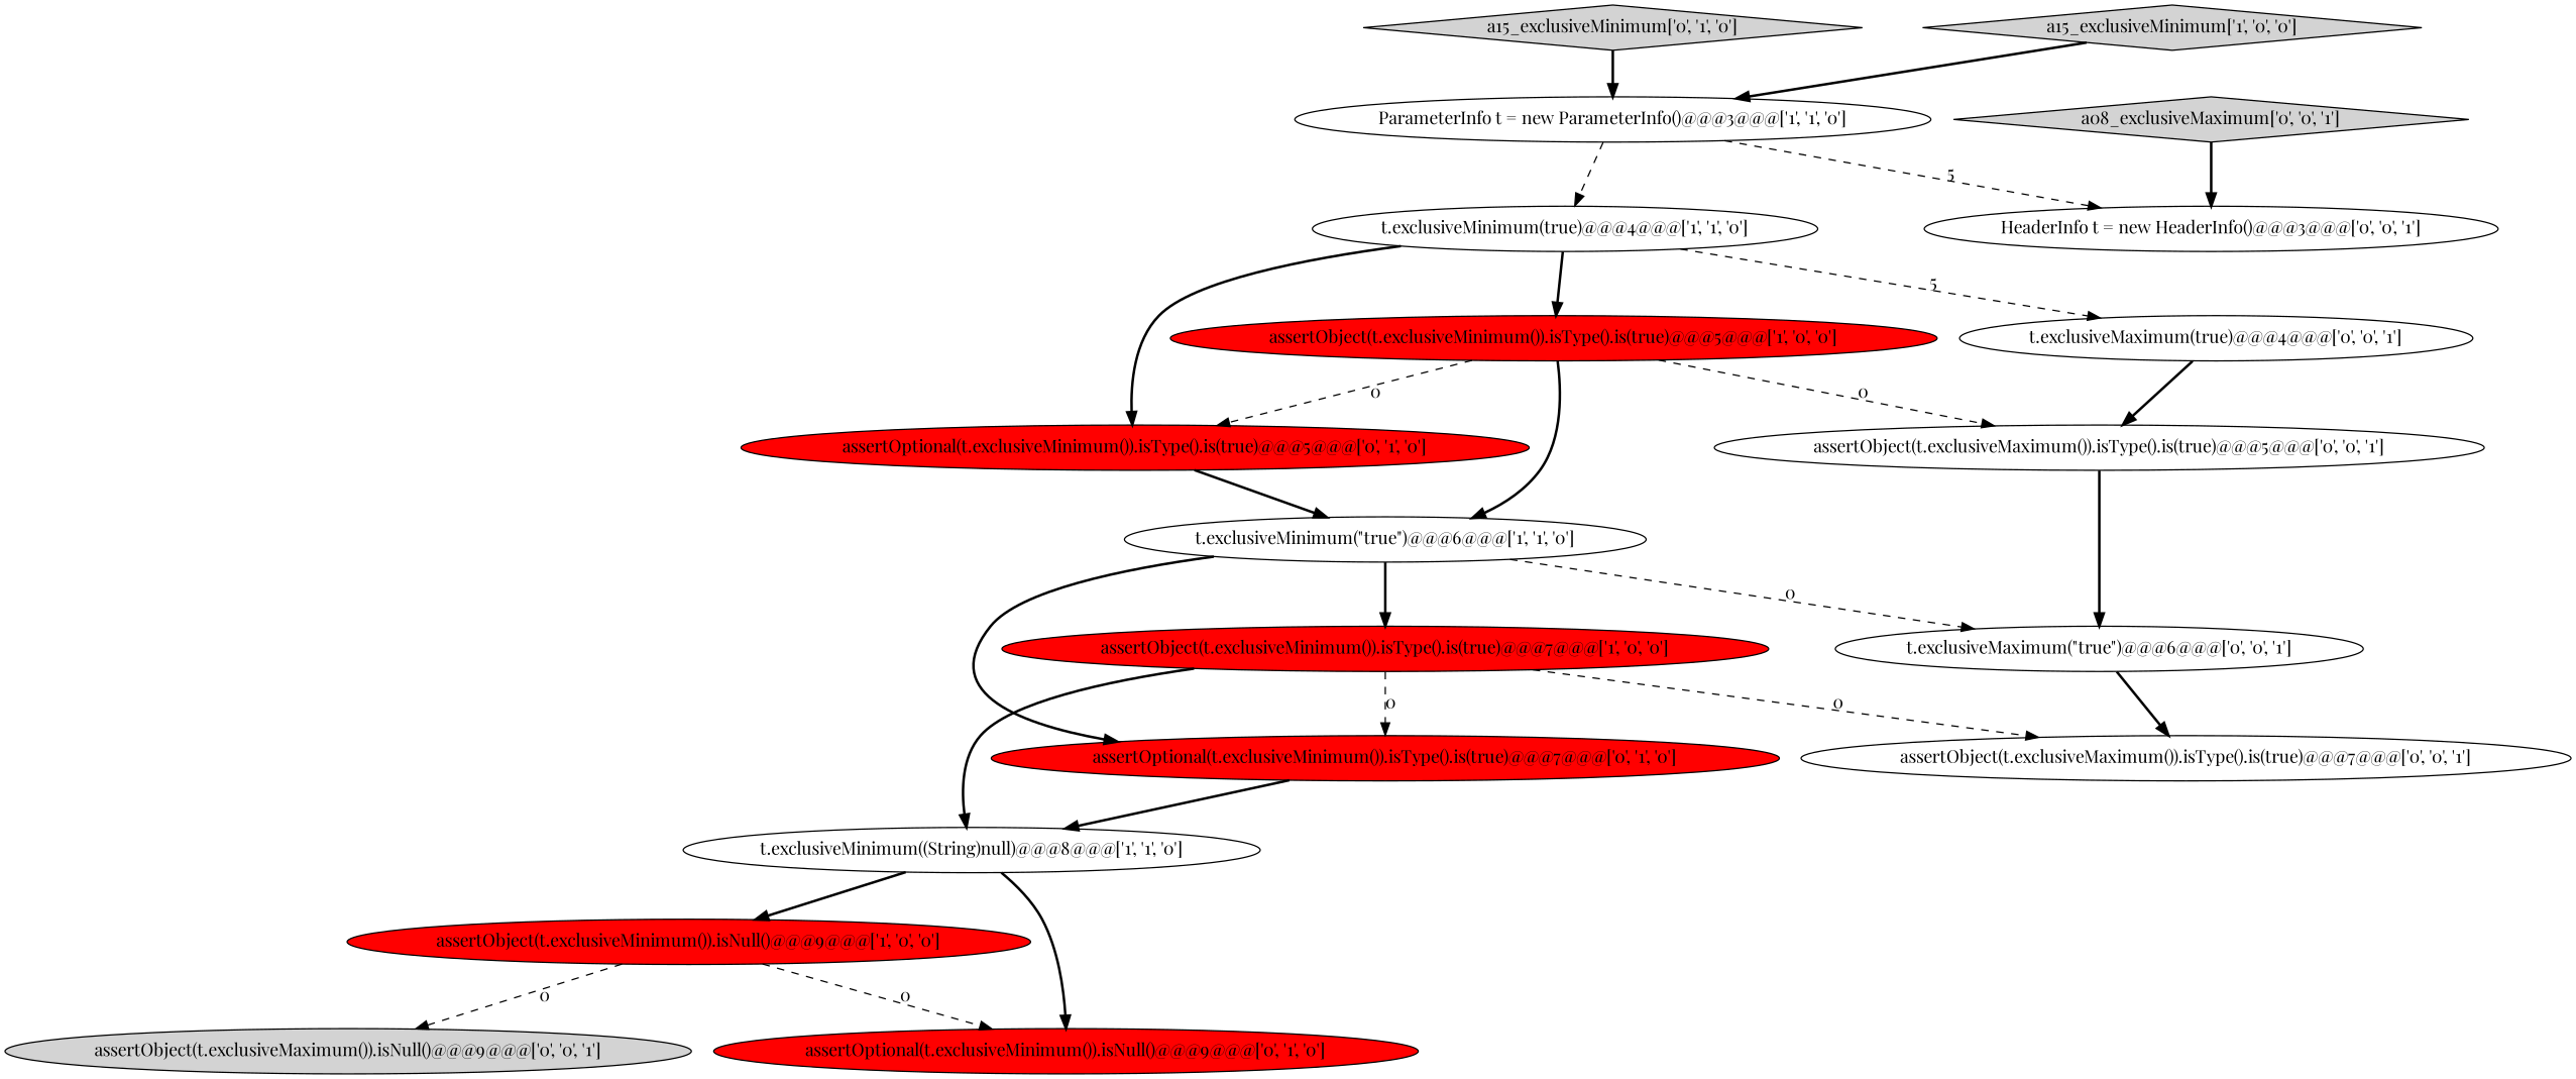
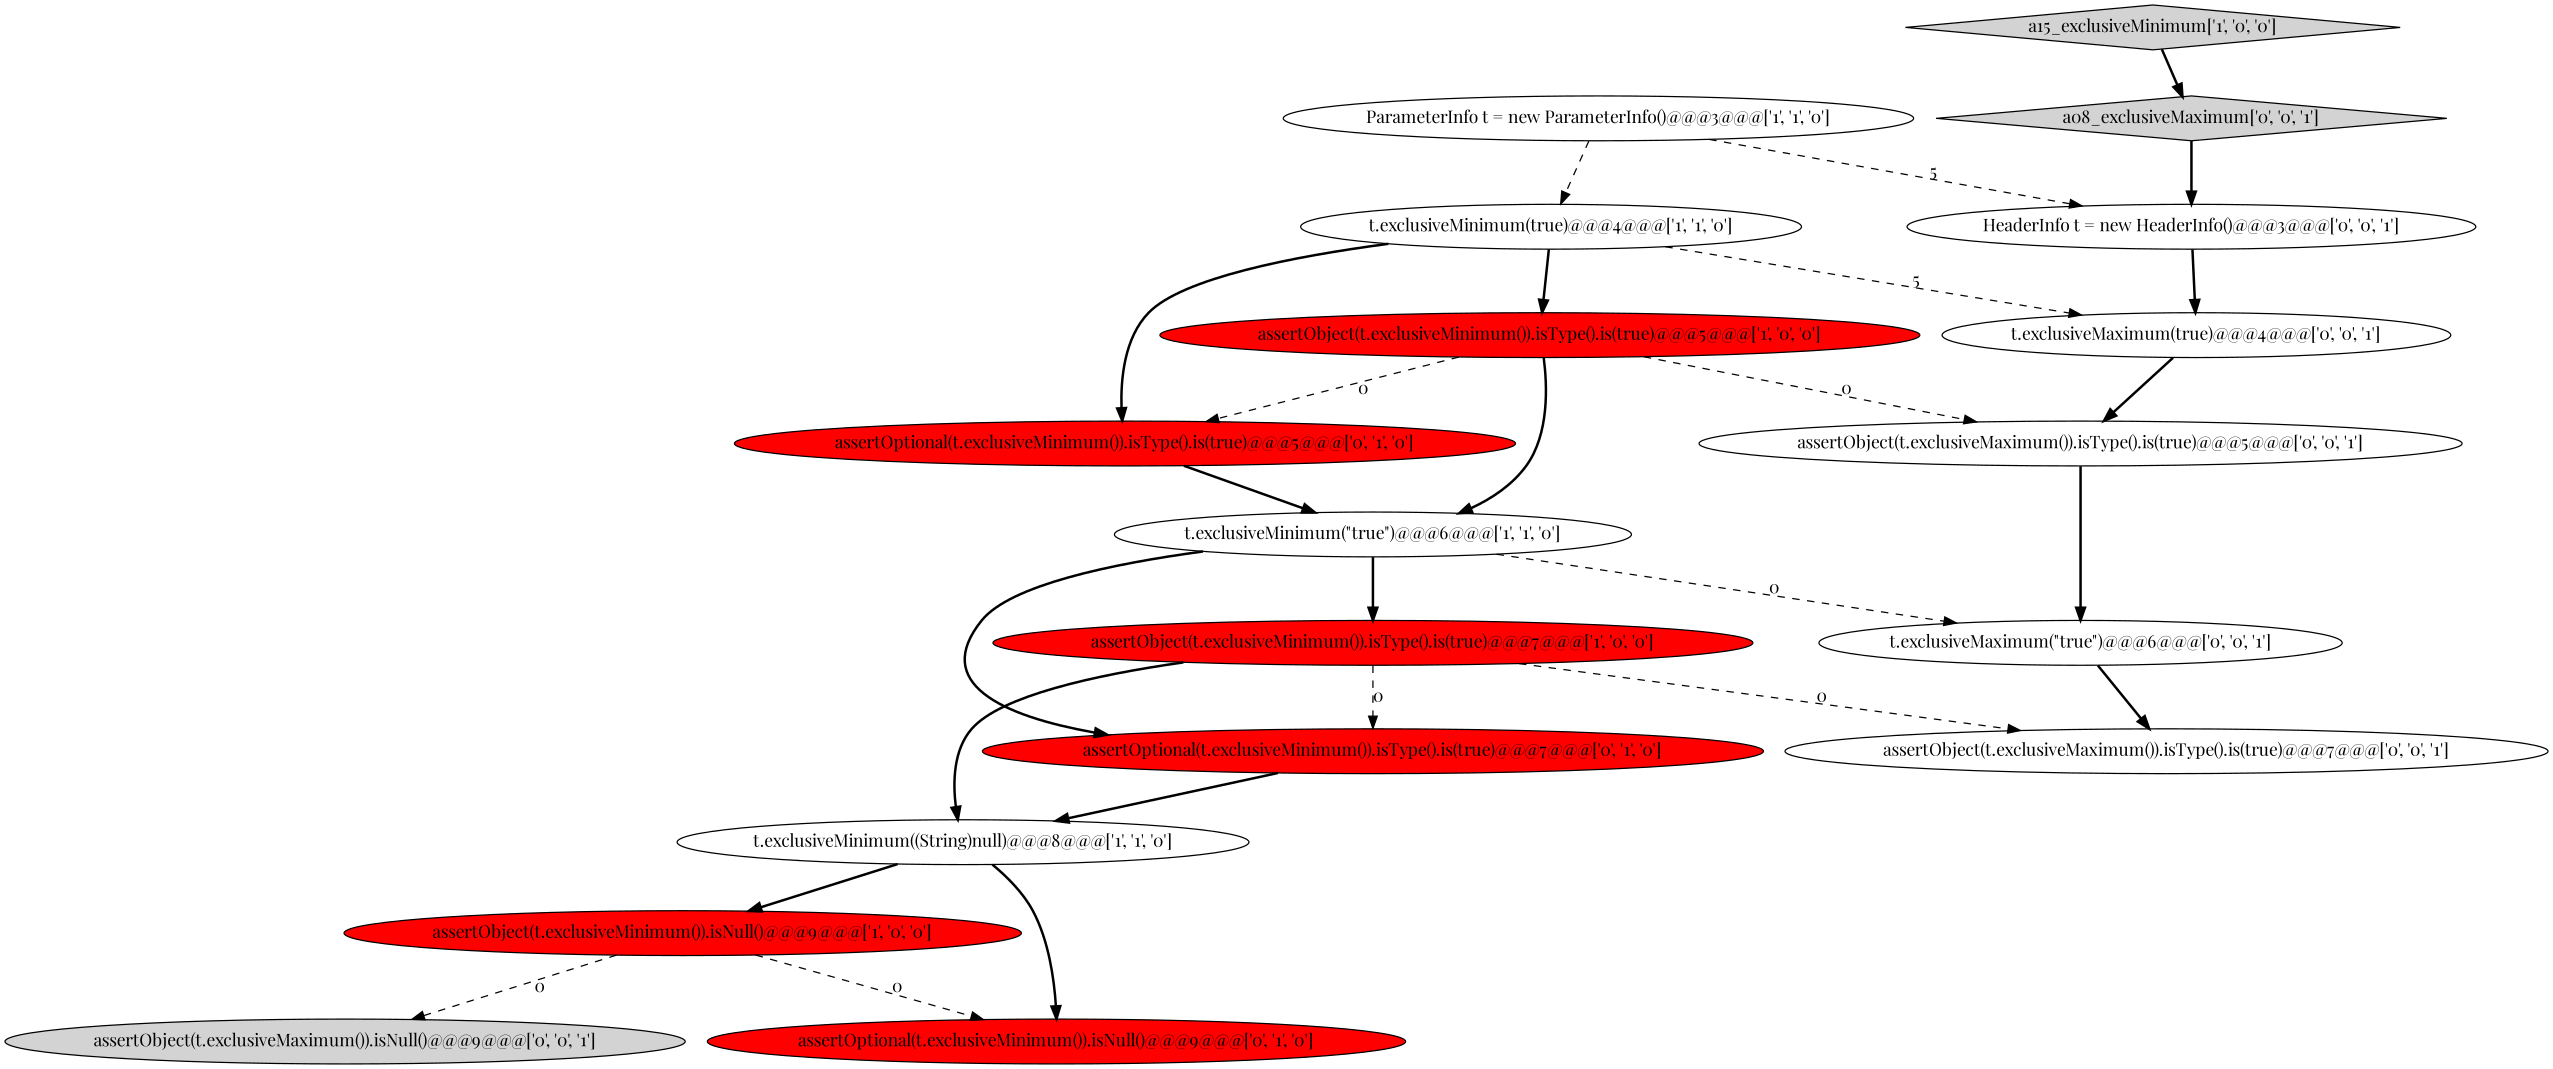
  digraph {
    fontname="Playfair Display"
    node [fillcolor=white fontname="Playfair Display" shape=ellipse style=filled]
    edge [fontname="Playfair Display" style=bold]
    n1 [label="ParameterInfo t = new ParameterInfo()@@@3@@@['1', '1', '0']"]
    n2 [label="t.exclusiveMinimum(true)@@@4@@@['1', '1', '0']"]
    n3 [label="HeaderInfo t = new HeaderInfo()@@@3@@@['0', '0', '1']"]
    n4 [label="t.exclusiveMaximum(true)@@@4@@@['0', '0', '1']"]
    n5 [fillcolor=red label="assertObject(t.exclusiveMinimum()).isType().is(true)@@@5@@@['1', '0', '0']"]
    n6 [fillcolor=red label="assertOptional(t.exclusiveMinimum()).isType().is(true)@@@5@@@['0', '1', '0']"]
    n7 [fillcolor=red label="assertOptional(t.exclusiveMinimum()).isType().is(true)@@@7@@@['0', '1', '0']"]
    n8 [label="t.exclusiveMinimum((String)null)@@@8@@@['1', '1', '0']"]
    n9 [fillcolor=red label="assertObject(t.exclusiveMinimum()).isNull()@@@9@@@['1', '0', '0']"]
    n10 [fillcolor=red label="assertOptional(t.exclusiveMinimum()).isNull()@@@9@@@['0', '1', '0']"]
    n11 [label="t.exclusiveMaximum(\"true\")@@@6@@@['0', '0', '1']"]
    n12 [label="assertObject(t.exclusiveMaximum()).isType().is(true)@@@7@@@['0', '0', '1']"]
    n13 [fillcolor=lightgray label="assertObject(t.exclusiveMaximum()).isNull()@@@9@@@['0', '0', '1']"]
    n14 [label="assertObject(t.exclusiveMaximum()).isType().is(true)@@@5@@@['0', '0', '1']"]
    n15 [label="t.exclusiveMinimum(\"true\")@@@6@@@['1', '1', '0']"]
    n16 [fillcolor=lightgray label="a08_exclusiveMaximum['0', '0', '1']" shape=diamond]
    n17 [fillcolor=red label="assertObject(t.exclusiveMinimum()).isType().is(true)@@@7@@@['1', '0', '0']"]
    n18 [fillcolor=lightgray label="a15_exclusiveMinimum['1', '0', '0']" shape=diamond]
-   n19 [fillcolor=lightgray label="a15_exclusiveMinimum['0', '1', '0']" shape=diamond]
    n1 -> n2 [style=dashed]
    n1 -> n3 [label=5 style=dashed]
    n2 -> n4 [label=5 style=dashed]
    n2 -> n5
    n2 -> n6
+   n3 -> n4
    n4 -> n14
    n5 -> n6 [label=0 style=dashed]
    n5 -> n14 [label=0 style=dashed]
    n5 -> n15
    n6 -> n15
    n7 -> n8
    n8 -> n9
    n8 -> n10
    n9 -> n10 [label=0 style=dashed]
    n9 -> n13 [label=0 style=dashed]
    n11 -> n12
    n14 -> n11
    n15 -> n7
    n15 -> n11 [label=0 style=dashed]
    n15 -> n17
    n16 -> n3
    n17 -> n7 [label=0 style=dashed]
    n17 -> n8
    n17 -> n12 [label=0 style=dashed]
-   n18 -> n1
-   n19 -> n1
+   n18 -> n16
  }
